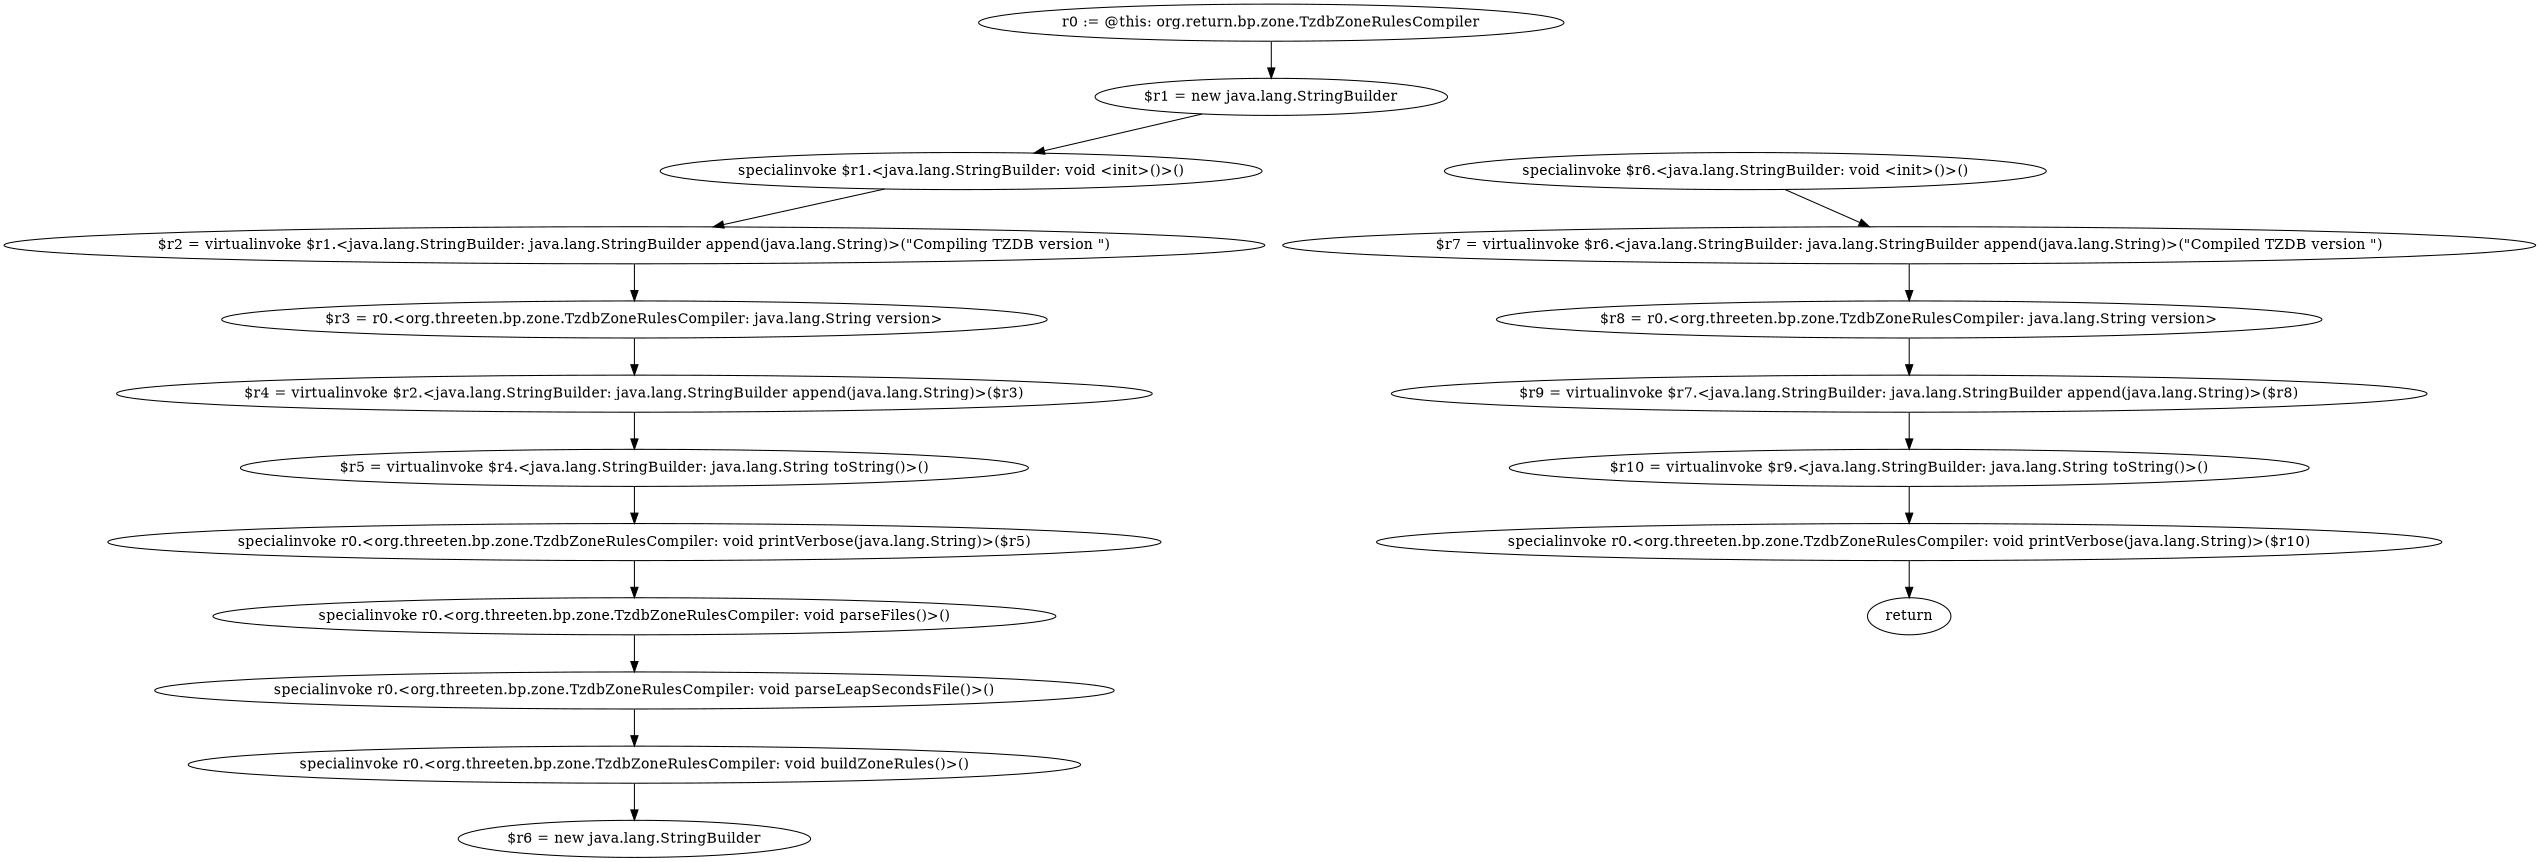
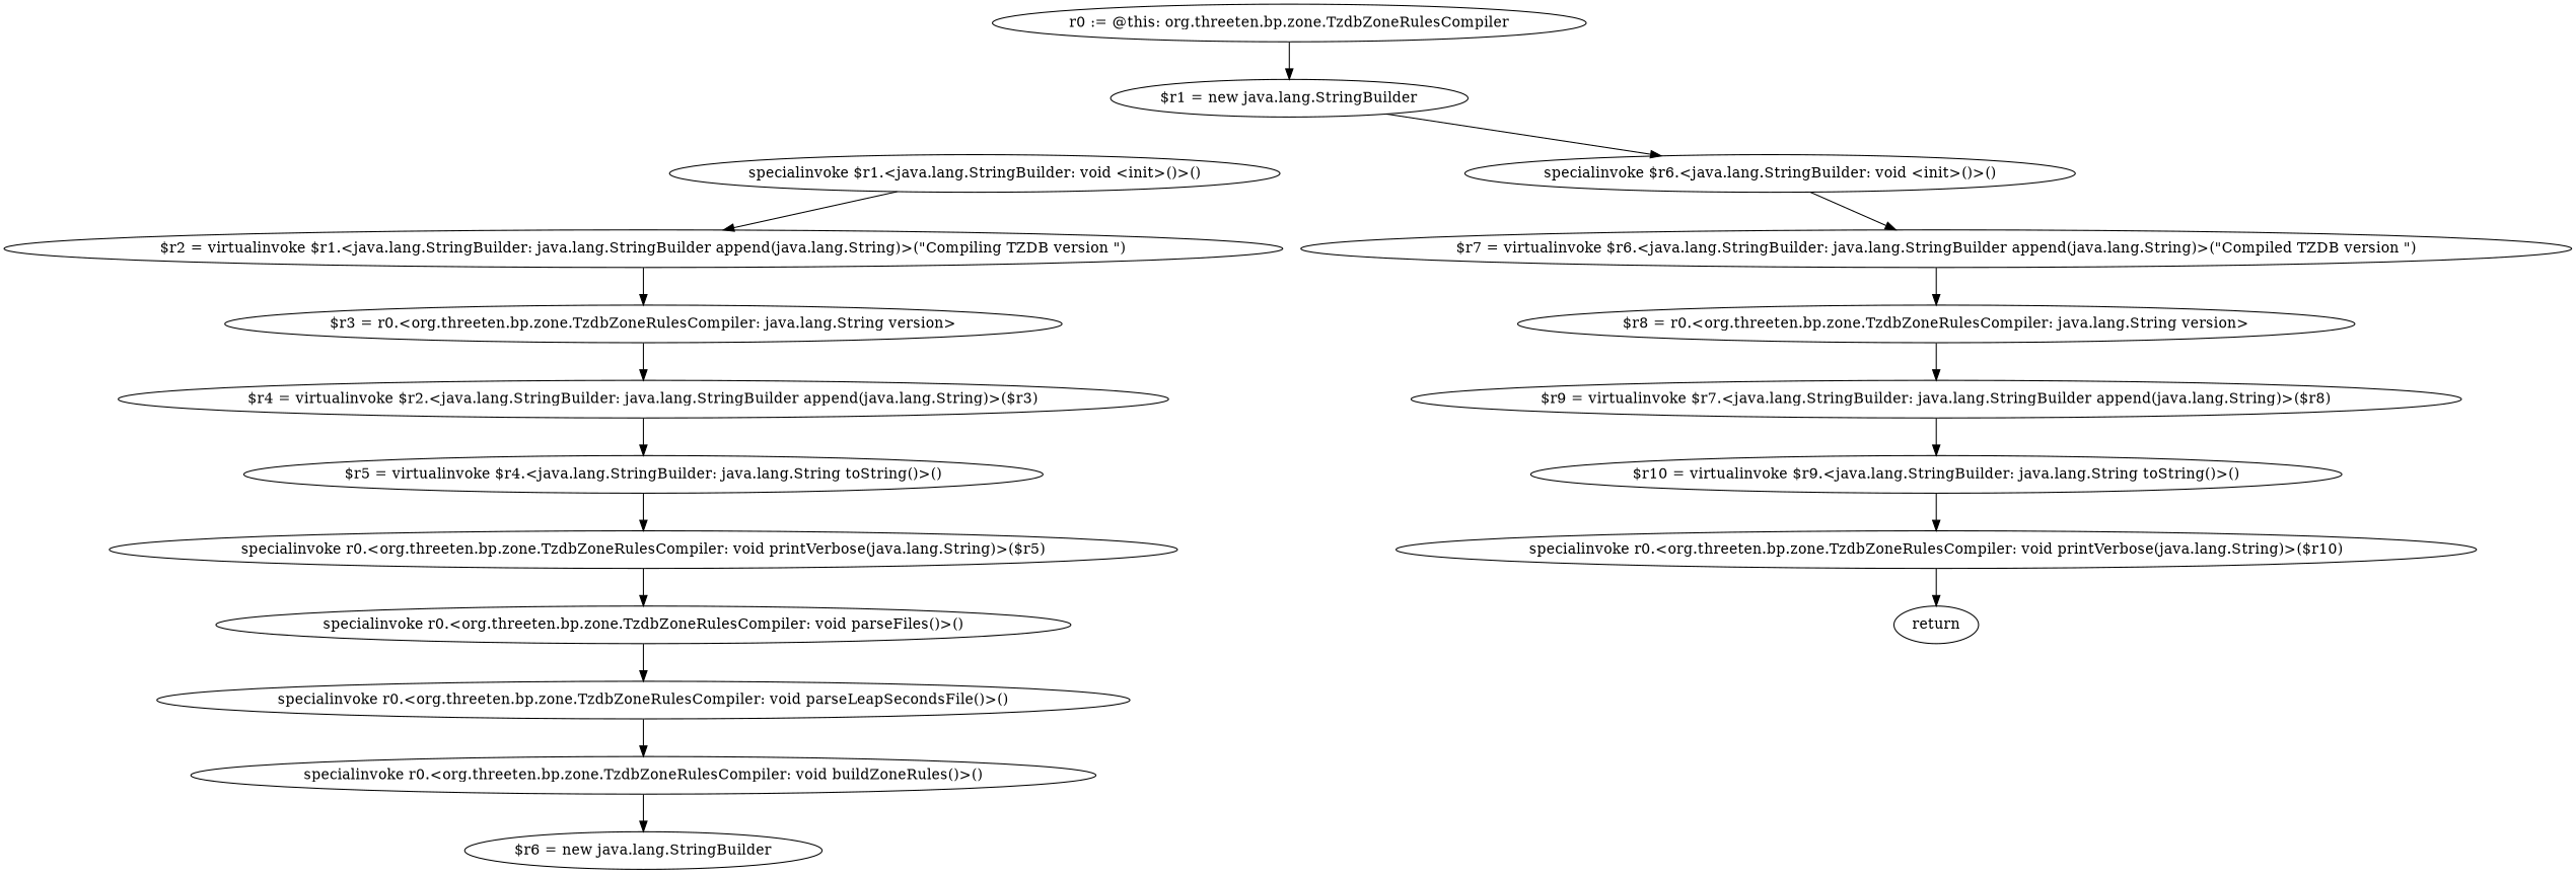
  digraph {
-   "r0 := @this: org.threeten.bp.zone.TzdbZoneRulesCompiler" [label="r0 := @this: org.return.bp.zone.TzdbZoneRulesCompiler"]
+   "r0 := @this: org.threeten.bp.zone.TzdbZoneRulesCompiler"
    "$r1 = new java.lang.StringBuilder"
    "specialinvoke $r1.<java.lang.StringBuilder: void <init>()>()"
    "$r2 = virtualinvoke $r1.<java.lang.StringBuilder: java.lang.StringBuilder append(java.lang.String)>(\"Compiling TZDB version \")"
    "$r3 = r0.<org.threeten.bp.zone.TzdbZoneRulesCompiler: java.lang.String version>"
    "$r4 = virtualinvoke $r2.<java.lang.StringBuilder: java.lang.StringBuilder append(java.lang.String)>($r3)"
    "$r5 = virtualinvoke $r4.<java.lang.StringBuilder: java.lang.String toString()>()"
    "specialinvoke r0.<org.threeten.bp.zone.TzdbZoneRulesCompiler: void printVerbose(java.lang.String)>($r5)"
    "specialinvoke r0.<org.threeten.bp.zone.TzdbZoneRulesCompiler: void parseFiles()>()"
    "specialinvoke r0.<org.threeten.bp.zone.TzdbZoneRulesCompiler: void parseLeapSecondsFile()>()"
    "specialinvoke r0.<org.threeten.bp.zone.TzdbZoneRulesCompiler: void buildZoneRules()>()"
    "$r6 = new java.lang.StringBuilder"
    "specialinvoke $r6.<java.lang.StringBuilder: void <init>()>()"
    "$r7 = virtualinvoke $r6.<java.lang.StringBuilder: java.lang.StringBuilder append(java.lang.String)>(\"Compiled TZDB version \")"
    "$r8 = r0.<org.threeten.bp.zone.TzdbZoneRulesCompiler: java.lang.String version>"
    "$r9 = virtualinvoke $r7.<java.lang.StringBuilder: java.lang.StringBuilder append(java.lang.String)>($r8)"
    "$r10 = virtualinvoke $r9.<java.lang.StringBuilder: java.lang.String toString()>()"
    "specialinvoke r0.<org.threeten.bp.zone.TzdbZoneRulesCompiler: void printVerbose(java.lang.String)>($r10)"
    return
    "r0 := @this: org.threeten.bp.zone.TzdbZoneRulesCompiler" -> "$r1 = new java.lang.StringBuilder"
-   "$r1 = new java.lang.StringBuilder" -> "specialinvoke $r1.<java.lang.StringBuilder: void <init>()>()"
+   "$r1 = new java.lang.StringBuilder" -> "specialinvoke $r6.<java.lang.StringBuilder: void <init>()>()"
    "specialinvoke $r1.<java.lang.StringBuilder: void <init>()>()" -> "$r2 = virtualinvoke $r1.<java.lang.StringBuilder: java.lang.StringBuilder append(java.lang.String)>(\"Compiling TZDB version \")"
    "$r2 = virtualinvoke $r1.<java.lang.StringBuilder: java.lang.StringBuilder append(java.lang.String)>(\"Compiling TZDB version \")" -> "$r3 = r0.<org.threeten.bp.zone.TzdbZoneRulesCompiler: java.lang.String version>"
    "$r3 = r0.<org.threeten.bp.zone.TzdbZoneRulesCompiler: java.lang.String version>" -> "$r4 = virtualinvoke $r2.<java.lang.StringBuilder: java.lang.StringBuilder append(java.lang.String)>($r3)"
    "$r4 = virtualinvoke $r2.<java.lang.StringBuilder: java.lang.StringBuilder append(java.lang.String)>($r3)" -> "$r5 = virtualinvoke $r4.<java.lang.StringBuilder: java.lang.String toString()>()"
    "$r5 = virtualinvoke $r4.<java.lang.StringBuilder: java.lang.String toString()>()" -> "specialinvoke r0.<org.threeten.bp.zone.TzdbZoneRulesCompiler: void printVerbose(java.lang.String)>($r5)"
    "specialinvoke r0.<org.threeten.bp.zone.TzdbZoneRulesCompiler: void printVerbose(java.lang.String)>($r5)" -> "specialinvoke r0.<org.threeten.bp.zone.TzdbZoneRulesCompiler: void parseFiles()>()"
    "specialinvoke r0.<org.threeten.bp.zone.TzdbZoneRulesCompiler: void parseFiles()>()" -> "specialinvoke r0.<org.threeten.bp.zone.TzdbZoneRulesCompiler: void parseLeapSecondsFile()>()"
    "specialinvoke r0.<org.threeten.bp.zone.TzdbZoneRulesCompiler: void parseLeapSecondsFile()>()" -> "specialinvoke r0.<org.threeten.bp.zone.TzdbZoneRulesCompiler: void buildZoneRules()>()"
    "specialinvoke r0.<org.threeten.bp.zone.TzdbZoneRulesCompiler: void buildZoneRules()>()" -> "$r6 = new java.lang.StringBuilder"
    "specialinvoke $r6.<java.lang.StringBuilder: void <init>()>()" -> "$r7 = virtualinvoke $r6.<java.lang.StringBuilder: java.lang.StringBuilder append(java.lang.String)>(\"Compiled TZDB version \")"
    "$r7 = virtualinvoke $r6.<java.lang.StringBuilder: java.lang.StringBuilder append(java.lang.String)>(\"Compiled TZDB version \")" -> "$r8 = r0.<org.threeten.bp.zone.TzdbZoneRulesCompiler: java.lang.String version>"
    "$r8 = r0.<org.threeten.bp.zone.TzdbZoneRulesCompiler: java.lang.String version>" -> "$r9 = virtualinvoke $r7.<java.lang.StringBuilder: java.lang.StringBuilder append(java.lang.String)>($r8)"
    "$r9 = virtualinvoke $r7.<java.lang.StringBuilder: java.lang.StringBuilder append(java.lang.String)>($r8)" -> "$r10 = virtualinvoke $r9.<java.lang.StringBuilder: java.lang.String toString()>()"
    "$r10 = virtualinvoke $r9.<java.lang.StringBuilder: java.lang.String toString()>()" -> "specialinvoke r0.<org.threeten.bp.zone.TzdbZoneRulesCompiler: void printVerbose(java.lang.String)>($r10)"
    "specialinvoke r0.<org.threeten.bp.zone.TzdbZoneRulesCompiler: void printVerbose(java.lang.String)>($r10)" -> return
  }
